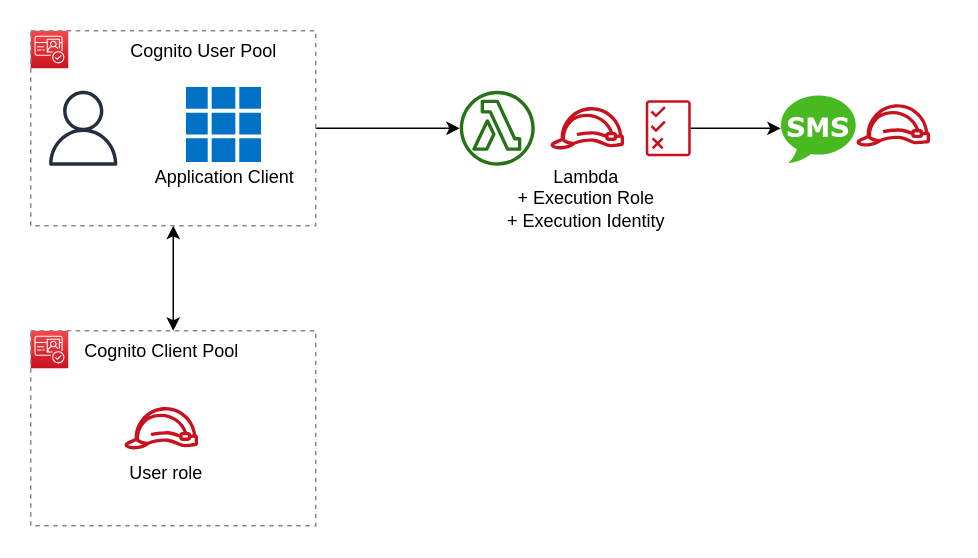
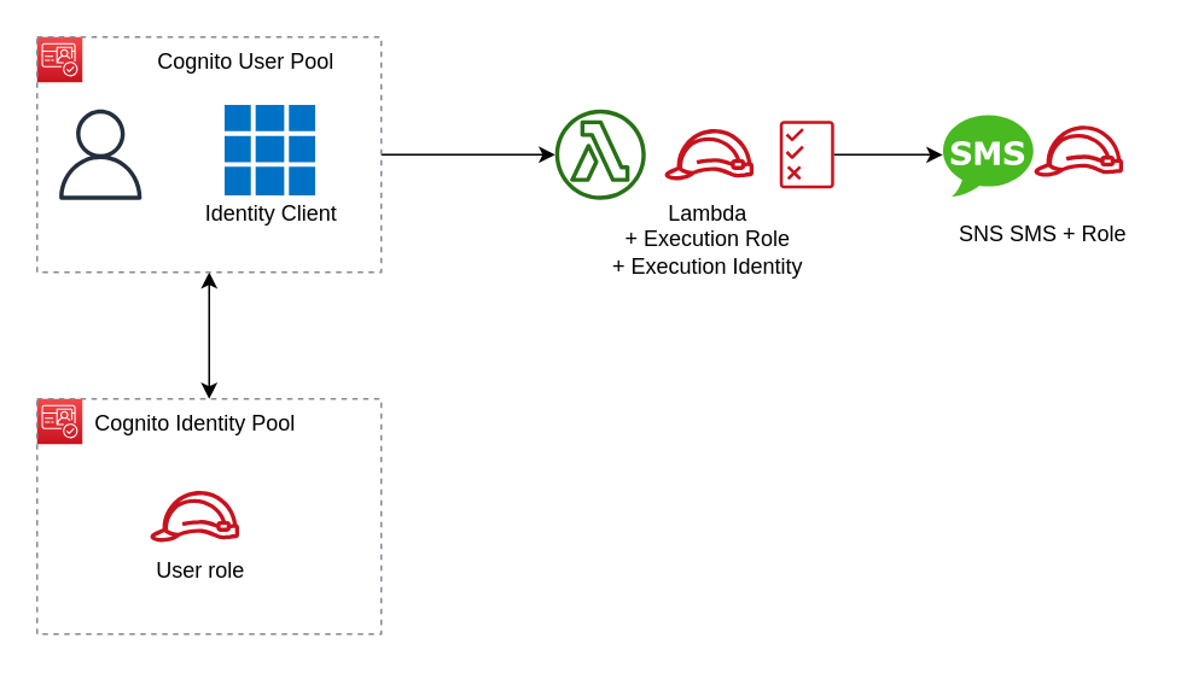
  <mxCell id="0" />
  <mxCell id="1" parent="0" />
  <mxCell id="2" style="edgeStyle=orthogonalEdgeStyle;rounded=0;orthogonalLoop=1;jettySize=auto;html=1;" parent="1" source="17" target="6" edge="1"><mxGeometry relative="1" as="geometry" /></mxCell>
  <mxCell id="3" value="" style="group" parent="1" vertex="1" connectable="0"><mxGeometry x="306" y="60" width="154" height="97.12" as="geometry" /></mxCell>
  <mxCell id="4" value="" style="outlineConnect=0;fontColor=#232F3E;gradientColor=none;fillColor=#C7131F;strokeColor=none;dashed=0;verticalLabelPosition=bottom;verticalAlign=top;align=center;html=1;fontSize=12;fontStyle=0;aspect=fixed;pointerEvents=1;shape=mxgraph.aws4.permissions;" parent="3" vertex="1"><mxGeometry x="124" y="6.13" width="30" height="37.74" as="geometry" /></mxCell>
  <mxCell id="5" value="" style="outlineConnect=0;fontColor=#232F3E;gradientColor=none;fillColor=#C7131F;strokeColor=none;dashed=0;verticalLabelPosition=bottom;verticalAlign=top;align=center;html=1;fontSize=12;fontStyle=0;aspect=fixed;pointerEvents=1;shape=mxgraph.aws4.role;" parent="3" vertex="1"><mxGeometry x="60" y="10.9" width="50" height="28.21" as="geometry" /></mxCell>
  <mxCell id="6" value="" style="outlineConnect=0;fontColor=#232F3E;gradientColor=none;fillColor=#277116;strokeColor=none;dashed=0;verticalLabelPosition=bottom;verticalAlign=top;align=center;html=1;fontSize=12;fontStyle=0;aspect=fixed;pointerEvents=1;shape=mxgraph.aws4.lambda_function;" parent="3" vertex="1"><mxGeometry width="50" height="50" as="geometry" /></mxCell>
  <mxCell id="7" value="Lambda &lt;br&gt;+ Execution Role &lt;br&gt;+ Execution Identity" style="text;html=1;resizable=0;autosize=1;align=center;verticalAlign=middle;points=[];fillColor=none;strokeColor=none;rounded=0;" parent="3" vertex="1"><mxGeometry x="14" y="47.12" width="140" height="50" as="geometry" /></mxCell>
  <mxCell id="8" style="edgeStyle=orthogonalEdgeStyle;rounded=0;orthogonalLoop=1;jettySize=auto;html=1;entryX=0.5;entryY=0;entryDx=0;entryDy=0;startArrow=classic;startFill=1;" parent="1" source="17" target="12" edge="1"><mxGeometry relative="1" as="geometry" /></mxCell>
  <mxCell id="9" value="" style="outlineConnect=0;fontColor=#232F3E;gradientColor=#F54749;gradientDirection=north;fillColor=#C7131F;strokeColor=#ffffff;dashed=0;verticalLabelPosition=bottom;verticalAlign=top;align=center;html=1;fontSize=12;fontStyle=0;aspect=fixed;shape=mxgraph.aws4.resourceIcon;resIcon=mxgraph.aws4.cognito;" parent="1" vertex="1"><mxGeometry x="20" y="220" width="25" height="25" as="geometry" /></mxCell>
- <mxCell id="10" value="Cognito Client Pool" style="text;html=1;align=center;verticalAlign=middle;resizable=0;points=[];autosize=1;" parent="1" vertex="1"><mxGeometry x="42" y="224" width="130" height="20" as="geometry" /></mxCell>
+ <mxCell id="10" value="Cognito Identity Pool" style="text;html=1;align=center;verticalAlign=middle;resizable=0;points=[];autosize=1;" parent="1" vertex="1"><mxGeometry x="42" y="224" width="130" height="20" as="geometry" /></mxCell>
  <mxCell id="11" value="" style="group" parent="1" vertex="1" connectable="0"><mxGeometry x="20" y="220" width="190" height="130" as="geometry" /></mxCell>
  <mxCell id="12" value="" style="outlineConnect=0;gradientColor=none;html=1;whiteSpace=wrap;fontSize=12;fontStyle=0;strokeColor=#858B94;fillColor=none;verticalAlign=top;align=center;fontColor=#858B94;dashed=1;spacingTop=3;" parent="11" vertex="1"><mxGeometry width="190" height="130" as="geometry" /></mxCell>
  <mxCell id="13" value="" style="group" parent="11" vertex="1" connectable="0"><mxGeometry x="60" y="50.89" width="60" height="54.11" as="geometry" /></mxCell>
  <mxCell id="14" value="" style="outlineConnect=0;fontColor=#232F3E;gradientColor=none;fillColor=#C7131F;strokeColor=none;dashed=0;verticalLabelPosition=bottom;verticalAlign=top;align=center;html=1;fontSize=12;fontStyle=0;aspect=fixed;pointerEvents=1;shape=mxgraph.aws4.role;" parent="13" vertex="1"><mxGeometry x="2" width="50" height="28.21" as="geometry" /></mxCell>
  <mxCell id="15" value="User role" style="text;html=1;align=center;verticalAlign=middle;resizable=0;points=[];autosize=1;" parent="13" vertex="1"><mxGeometry y="34.11" width="60" height="20" as="geometry" /></mxCell>
  <mxCell id="16" value="" style="outlineConnect=0;fontColor=#232F3E;gradientColor=#F54749;gradientDirection=north;fillColor=#C7131F;strokeColor=#ffffff;dashed=0;verticalLabelPosition=bottom;verticalAlign=top;align=center;html=1;fontSize=12;fontStyle=0;aspect=fixed;shape=mxgraph.aws4.resourceIcon;resIcon=mxgraph.aws4.cognito;" parent="1" vertex="1"><mxGeometry x="20" y="20" width="25" height="25" as="geometry" /></mxCell>
  <mxCell id="17" value="" style="outlineConnect=0;gradientColor=none;html=1;whiteSpace=wrap;fontSize=12;fontStyle=0;strokeColor=#858B94;fillColor=none;verticalAlign=top;align=center;fontColor=#858B94;dashed=1;spacingTop=3;" parent="1" vertex="1"><mxGeometry x="20" y="20" width="190" height="130" as="geometry" /></mxCell>
  <mxCell id="18" value="Cognito User Pool" style="text;html=1;align=center;verticalAlign=middle;resizable=0;points=[];autosize=1;" parent="1" vertex="1"><mxGeometry x="80" y="24" width="110" height="20" as="geometry" /></mxCell>
  <mxCell id="19" value="" style="group" parent="1" vertex="1" connectable="0"><mxGeometry x="30" y="60" width="50" height="70" as="geometry" /></mxCell>
  <mxCell id="20" value="" style="outlineConnect=0;fontColor=#232F3E;gradientColor=none;fillColor=#232F3E;strokeColor=none;dashed=0;verticalLabelPosition=bottom;verticalAlign=top;align=center;html=1;fontSize=12;fontStyle=0;aspect=fixed;pointerEvents=1;shape=mxgraph.aws4.user;" parent="19" vertex="1"><mxGeometry width="50" height="50" as="geometry" /></mxCell>
  <mxCell id="21" value="" style="group" parent="1" vertex="1" connectable="0"><mxGeometry x="94" y="58" width="110" height="70" as="geometry" /></mxCell>
  <mxCell id="22" value="" style="aspect=fixed;html=1;points=[];align=center;image;fontSize=12;image=img/lib/mscae/Client_Apps.svg;" parent="21" vertex="1"><mxGeometry x="30" width="50" height="50" as="geometry" /></mxCell>
- <mxCell id="23" value="Application Client" style="text;html=1;align=center;verticalAlign=middle;resizable=0;points=[];autosize=1;" parent="21" vertex="1"><mxGeometry y="50" width="110" height="20" as="geometry" /></mxCell>
+ <mxCell id="23" value="Identity Client" style="text;html=1;align=center;verticalAlign=middle;resizable=0;points=[];autosize=1;" parent="21" vertex="1"><mxGeometry y="50" width="110" height="20" as="geometry" /></mxCell>
  <mxCell id="24" value="" style="group" vertex="1" connectable="0" parent="1"><mxGeometry x="520" y="62" width="110" height="77" as="geometry" /></mxCell>
  <mxCell id="25" value="" style="dashed=0;outlineConnect=0;html=1;align=center;labelPosition=center;verticalLabelPosition=bottom;verticalAlign=top;shape=mxgraph.weblogos.sms;fillColor=#48B921;strokeColor=none;aspect=fixed;" parent="24" vertex="1"><mxGeometry width="50" height="46.24" as="geometry" /></mxCell>
  <mxCell id="26" value="" style="outlineConnect=0;fontColor=#232F3E;gradientColor=none;fillColor=#C7131F;strokeColor=none;dashed=0;verticalLabelPosition=bottom;verticalAlign=top;align=center;html=1;fontSize=12;fontStyle=0;aspect=fixed;pointerEvents=1;shape=mxgraph.aws4.role;" vertex="1" parent="24"><mxGeometry x="50" y="7" width="50" height="28.21" as="geometry" /></mxCell>
+ <mxCell id="27" value="SNS SMS + Role" style="text;html=1;align=center;verticalAlign=middle;resizable=0;points=[];autosize=1;" vertex="1" parent="24"><mxGeometry y="57" width="110" height="20" as="geometry" /></mxCell>
  <mxCell id="28" style="edgeStyle=orthogonalEdgeStyle;rounded=0;orthogonalLoop=1;jettySize=auto;html=1;" edge="1" parent="1" source="4" target="25"><mxGeometry relative="1" as="geometry" /></mxCell>
